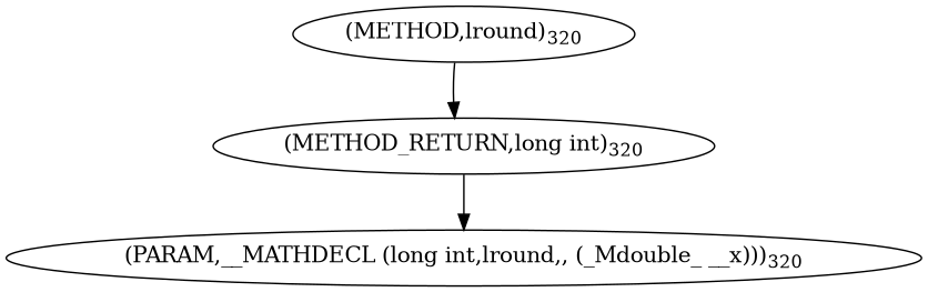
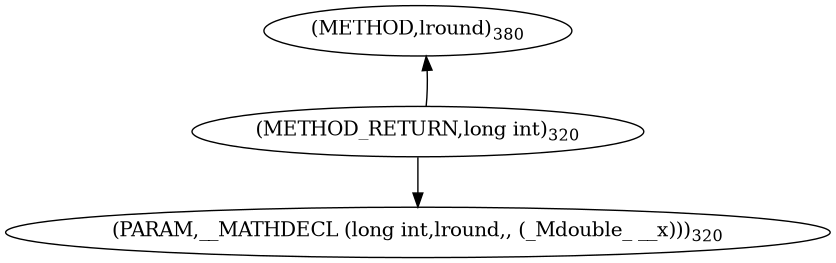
  digraph {
-   n1 [label=<(METHOD,lround)<SUB>320</SUB>>]
+   n1 [label=<(METHOD,lround)<SUB>380</SUB>>]
    n2 [label=<(METHOD_RETURN,long int)<SUB>320</SUB>>]
    n3 [label=<(PARAM,__MATHDECL (long int,lround,, (_Mdouble_ __x)))<SUB>320</SUB>>]
-   n1 -> n2
+   n2 -> n1
    n2 -> n3
  }
